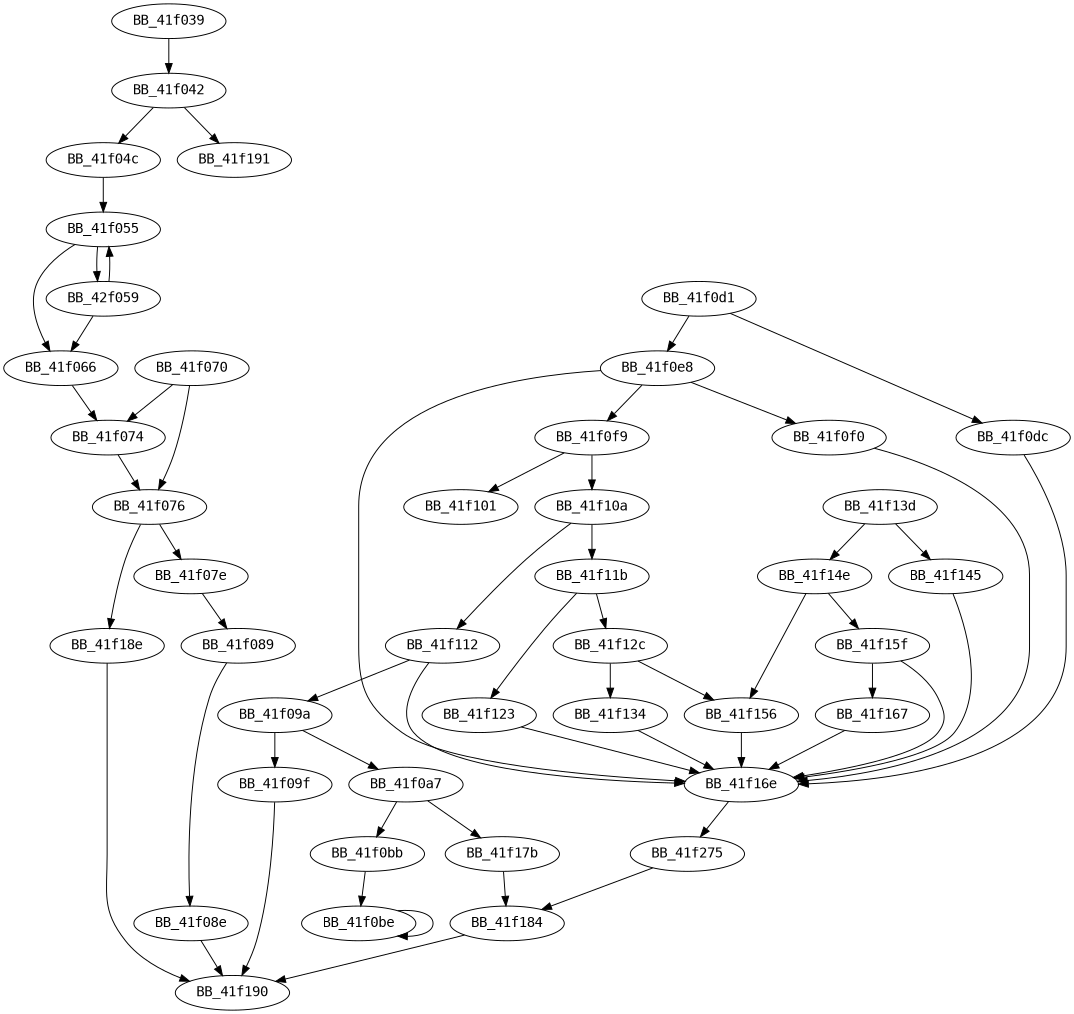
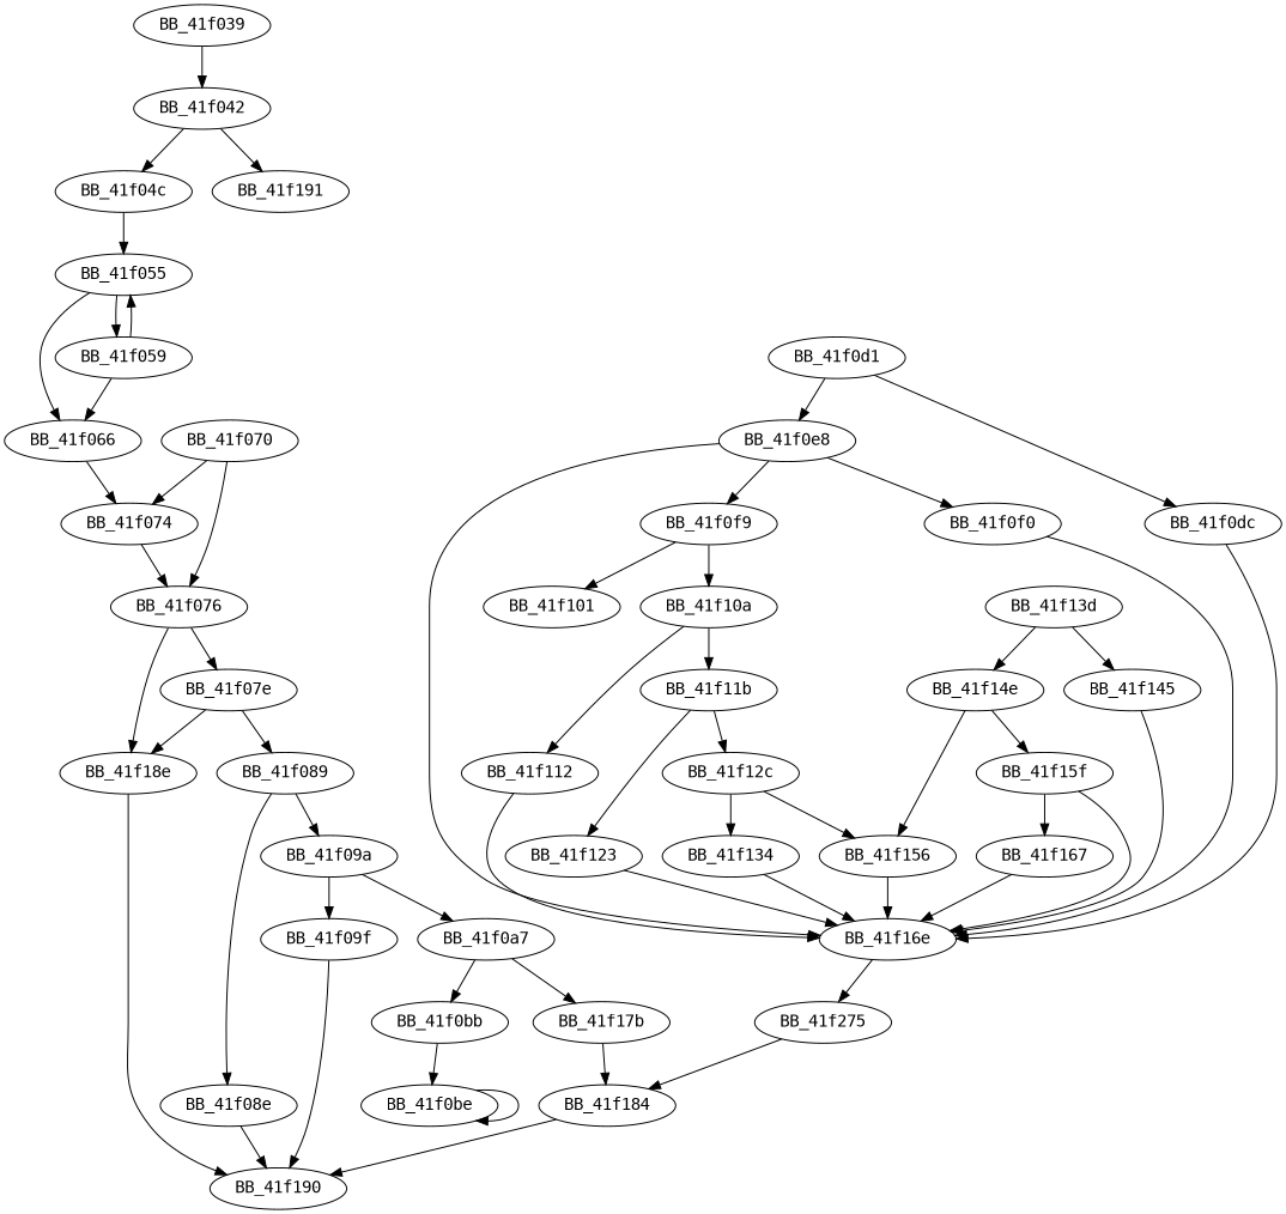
  digraph {
    fontname="DejaVu Sans Mono"
    node [fontname="DejaVu Sans Mono"]
    edge [fontname="DejaVu Sans Mono"]
    BB_41f039
    BB_41f042
    BB_41f04c
    BB_41f191
    BB_41f055
-   BB_41f059 [label=BB_42f059]
+   BB_41f059
    BB_41f066
    BB_41f074
    BB_41f070
    BB_41f076
    BB_41f07e
    BB_41f18e
    BB_41f089
    BB_41f190
    BB_41f08e
    BB_41f09a
    BB_41f09f
    BB_41f0a7
    BB_41f0bb
    BB_41f17b
    BB_41f0be
    BB_41f184
    BB_41f0d1
    BB_41f0dc
    BB_41f0e8
    BB_41f16e
    BB_41f0f0
    BB_41f0f9
    n29 [label=BB_41f275]
    BB_41f101
    BB_41f10a
    BB_41f112
    BB_41f11b
    BB_41f123
    BB_41f12c
    BB_41f134
    BB_41f156
    BB_41f13d
    BB_41f145
    BB_41f14e
    BB_41f15f
    BB_41f167
    BB_41f039 -> BB_41f042
    BB_41f042 -> BB_41f04c
    BB_41f042 -> BB_41f191
    BB_41f04c -> BB_41f055
    BB_41f055 -> BB_41f059
    BB_41f055 -> BB_41f066
    BB_41f059 -> BB_41f055
    BB_41f059 -> BB_41f066
    BB_41f066 -> BB_41f074
    BB_41f074 -> BB_41f076
    BB_41f070 -> BB_41f074
    BB_41f070 -> BB_41f076
    BB_41f076 -> BB_41f07e
    BB_41f076 -> BB_41f18e
+   BB_41f07e -> BB_41f18e
    BB_41f07e -> BB_41f089
    BB_41f18e -> BB_41f190
    BB_41f089 -> BB_41f08e
-   BB_41f112 -> BB_41f09a
+   BB_41f089 -> BB_41f09a
    BB_41f08e -> BB_41f190
    BB_41f09a -> BB_41f09f
    BB_41f09a -> BB_41f0a7
    BB_41f09f -> BB_41f190
    BB_41f0a7 -> BB_41f0bb
    BB_41f0a7 -> BB_41f17b
    BB_41f0bb -> BB_41f0be
    BB_41f17b -> BB_41f184
    BB_41f0be -> BB_41f0be
    BB_41f184 -> BB_41f190
    BB_41f0d1 -> BB_41f0dc
    BB_41f0d1 -> BB_41f0e8
    BB_41f0dc -> BB_41f16e
    BB_41f0e8 -> BB_41f16e
    BB_41f0e8 -> BB_41f0f0
    BB_41f0e8 -> BB_41f0f9
    BB_41f16e -> n29
    BB_41f0f0 -> BB_41f16e
    BB_41f0f9 -> BB_41f101
    BB_41f0f9 -> BB_41f10a
    n29 -> BB_41f184
    BB_41f10a -> BB_41f112
    BB_41f10a -> BB_41f11b
    BB_41f112 -> BB_41f16e
    BB_41f11b -> BB_41f123
    BB_41f11b -> BB_41f12c
    BB_41f123 -> BB_41f16e
    BB_41f12c -> BB_41f134
    BB_41f12c -> BB_41f156
    BB_41f134 -> BB_41f16e
    BB_41f156 -> BB_41f16e
    BB_41f13d -> BB_41f145
    BB_41f13d -> BB_41f14e
    BB_41f145 -> BB_41f16e
    BB_41f14e -> BB_41f156
    BB_41f14e -> BB_41f15f
    BB_41f15f -> BB_41f16e
    BB_41f15f -> BB_41f167
    BB_41f167 -> BB_41f16e
  }
